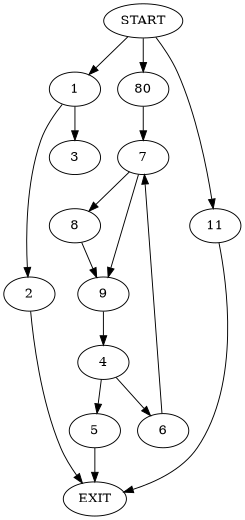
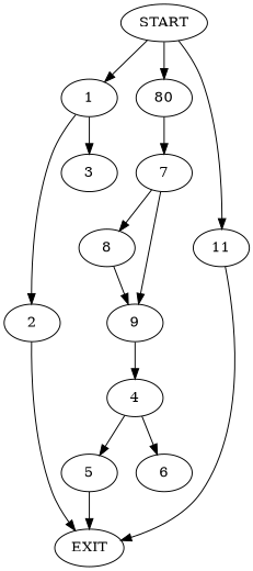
  digraph {
    n1 [label=START]
    1
    n3 [label=80]
    11
    2
    3
    7
    n8 [label=EXIT]
    4
    5
    6
    8
    9
    n1 -> 1
    n1 -> n3
    n1 -> 11
    1 -> 2
    1 -> 3
    n3 -> 7
    11 -> n8
    2 -> n8
    7 -> 8
    7 -> 9
    4 -> 5
    4 -> 6
    5 -> n8
-   6 -> 7
    8 -> 9
    9 -> 4
  }
